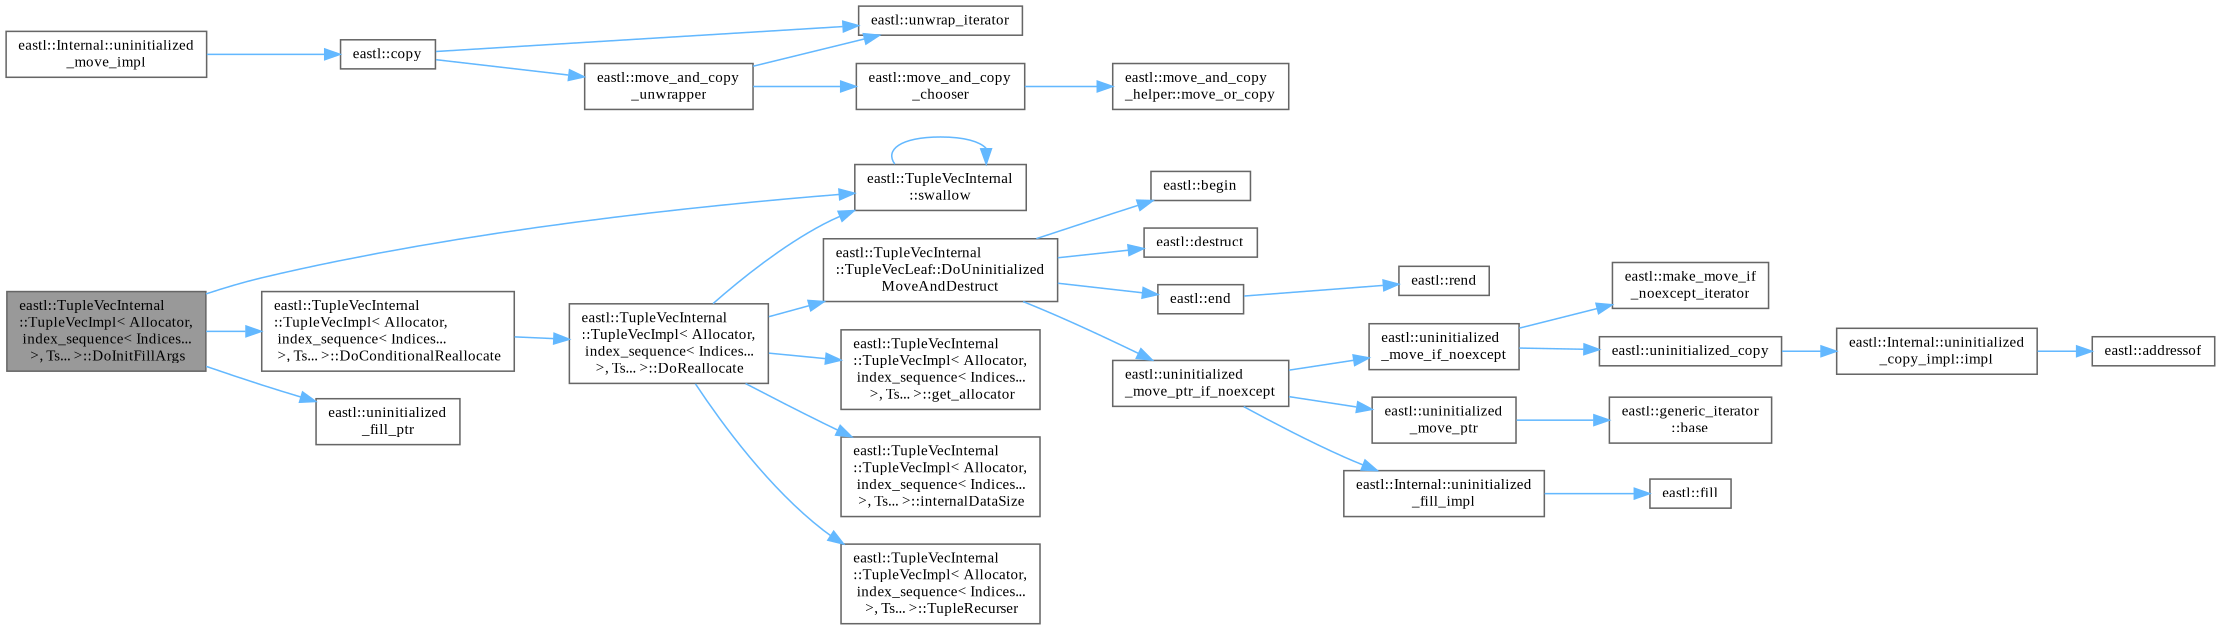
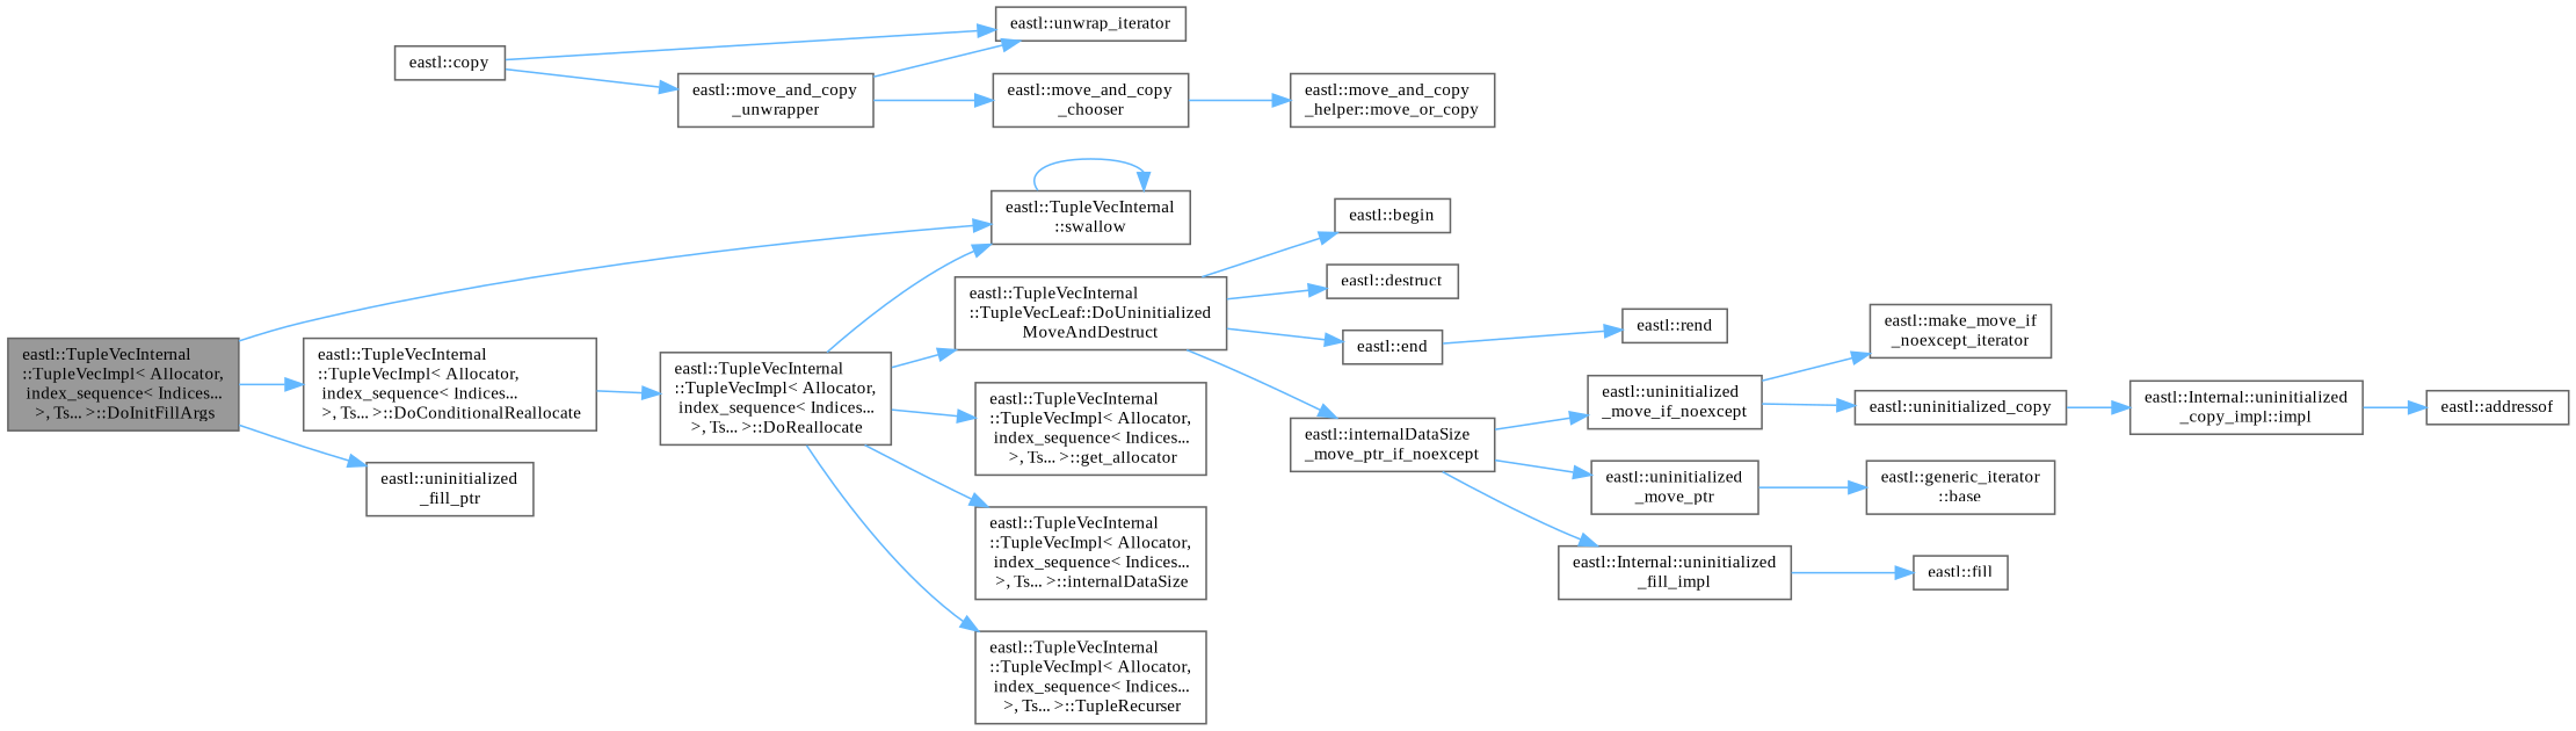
  digraph {
    fontname="Liberation Serif"
    rankdir=LR
    node [color=grey40 fillcolor=white fontname="Liberation Serif" fontsize=10 shape=box style=filled]
    edge [color=steelblue1 fontname="Liberation Serif" fontsize=10 labelfontname=Helvetica labelfontsize=10 style=solid]
    n1 [color=gray40 fillcolor=grey60 fontcolor=black height=0.2 label="eastl::TupleVecInternal\l::TupleVecImpl\< Allocator,\l index_sequence\< Indices...\l \>, Ts... \>::DoInitFillArgs" width=0.4]
    n2 [height=0.2 label="eastl::TupleVecInternal\l::TupleVecImpl\< Allocator,\l index_sequence\< Indices...\l \>, Ts... \>::DoConditionalReallocate" width=0.4]
    n3 [height=0.2 label="eastl::TupleVecInternal\l::swallow" width=0.4]
    n4 [height=0.2 label="eastl::uninitialized\l_fill_ptr" width=0.4]
    n5 [height=0.2 label="eastl::TupleVecInternal\l::TupleVecImpl\< Allocator,\l index_sequence\< Indices...\l \>, Ts... \>::DoReallocate" width=0.4]
    n6 [height=0.2 label="eastl::TupleVecInternal\l::TupleVecLeaf::DoUninitialized\lMoveAndDestruct" width=0.4]
    n7 [height=0.2 label="eastl::TupleVecInternal\l::TupleVecImpl\< Allocator,\l index_sequence\< Indices...\l \>, Ts... \>::get_allocator" width=0.4]
    n8 [height=0.2 label="eastl::TupleVecInternal\l::TupleVecImpl\< Allocator,\l index_sequence\< Indices...\l \>, Ts... \>::internalDataSize" width=0.4]
    n9 [height=0.2 label="eastl::TupleVecInternal\l::TupleVecImpl\< Allocator,\l index_sequence\< Indices...\l \>, Ts... \>::TupleRecurser" width=0.4]
    n10 [height=0.2 label="eastl::begin" width=0.4]
    n11 [height=0.2 label="eastl::destruct" width=0.4]
    n12 [height=0.2 label="eastl::end" width=0.4]
-   n13 [height=0.2 label="eastl::uninitialized\l_move_ptr_if_noexcept" width=0.4]
+   n13 [height=0.2 label="eastl::internalDataSize\l_move_ptr_if_noexcept" width=0.4]
    n14 [height=0.2 label="eastl::rend" width=0.4]
    n15 [height=0.2 label="eastl::uninitialized\l_move_if_noexcept" width=0.4]
    n16 [height=0.2 label="eastl::uninitialized\l_move_ptr" width=0.4]
    n17 [height=0.2 label="eastl::Internal::uninitialized\l_fill_impl" width=0.4]
    n18 [height=0.2 label="eastl::make_move_if\l_noexcept_iterator" width=0.4]
    n19 [height=0.2 label="eastl::uninitialized_copy" width=0.4]
    n20 [height=0.2 label="eastl::generic_iterator\l::base" width=0.4]
    n21 [height=0.2 label="eastl::Internal::uninitialized\l_copy_impl::impl" width=0.4]
    n22 [height=0.2 label="eastl::addressof" width=0.4]
-   n23 [height=0.2 label="eastl::Internal::uninitialized\l_move_impl" width=0.4]
    n24 [height=0.2 label="eastl::copy" width=0.4]
    n25 [height=0.2 label="eastl::move_and_copy\l_unwrapper" width=0.4]
    n26 [height=0.2 label="eastl::unwrap_iterator" width=0.4]
    n27 [height=0.2 label="eastl::move_and_copy\l_chooser" width=0.4]
    n28 [height=0.2 label="eastl::move_and_copy\l_helper::move_or_copy" width=0.4]
    n29 [height=0.2 label="eastl::fill" width=0.4]
    n1 -> n2
    n1 -> n3
    n1 -> n4
    n2 -> n5
    n3 -> n3
    n5 -> n3
    n5 -> n6
    n5 -> n7
    n5 -> n8
    n5 -> n9
    n6 -> n10
    n6 -> n11
    n6 -> n12
    n6 -> n13
    n12 -> n14
    n13 -> n15
    n13 -> n16
    n13 -> n17
    n15 -> n18
    n15 -> n19
    n16 -> n20
    n17 -> n29
    n19 -> n21
    n21 -> n22
-   n23 -> n24
    n24 -> n25
    n24 -> n26
    n25 -> n26
    n25 -> n27
    n27 -> n28
  }
